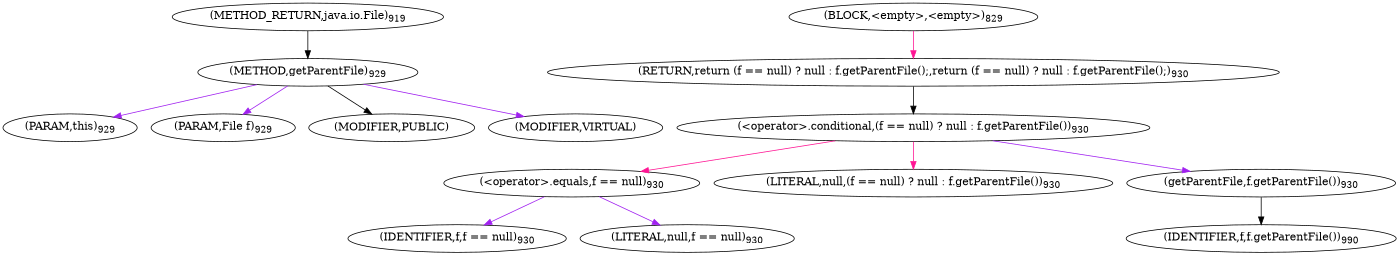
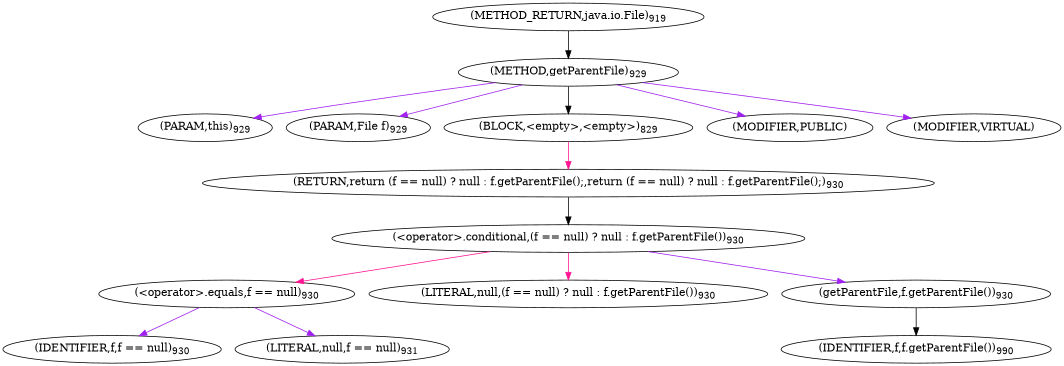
  digraph {
    edge [color=purple]
    n1 [label=<(METHOD,getParentFile)<SUB>929</SUB>>]
    n2 [label=<(PARAM,this)<SUB>929</SUB>>]
    n3 [label=<(PARAM,File f)<SUB>929</SUB>>]
    n4 [label=<(BLOCK,&lt;empty&gt;,&lt;empty&gt;)<SUB>829</SUB>>]
    n5 [label=<(MODIFIER,PUBLIC)>]
    n6 [label=<(MODIFIER,VIRTUAL)>]
    n7 [label=<(RETURN,return (f == null) ? null : f.getParentFile();,return (f == null) ? null : f.getParentFile();)<SUB>930</SUB>>]
    n8 [label=<(METHOD_RETURN,java.io.File)<SUB>919</SUB>>]
    n9 [label=<(&lt;operator&gt;.conditional,(f == null) ? null : f.getParentFile())<SUB>930</SUB>>]
    n10 [label=<(&lt;operator&gt;.equals,f == null)<SUB>930</SUB>>]
    n11 [label=<(LITERAL,null,(f == null) ? null : f.getParentFile())<SUB>930</SUB>>]
    n12 [label=<(getParentFile,f.getParentFile())<SUB>930</SUB>>]
    n13 [label=<(IDENTIFIER,f,f == null)<SUB>930</SUB>>]
-   n14 [label=<(LITERAL,null,f == null)<SUB>930</SUB>>]
+   n14 [label=<(LITERAL,null,f == null)<SUB>931</SUB>>]
    n15 [label=<(IDENTIFIER,f,f.getParentFile())<SUB>990</SUB>>]
    n1 -> n2
    n1 -> n3
-   n1 -> n5 [color=black]
+   n1 -> n4 [color=black]
+   n1 -> n5
    n1 -> n6
    n4 -> n7 [color=deeppink]
    n7 -> n9 [color=black]
    n8 -> n1 [color=black]
    n9 -> n10 [color=deeppink]
    n9 -> n11 [color=deeppink]
    n9 -> n12
    n10 -> n13
    n10 -> n14
    n12 -> n15 [color=black]
  }
